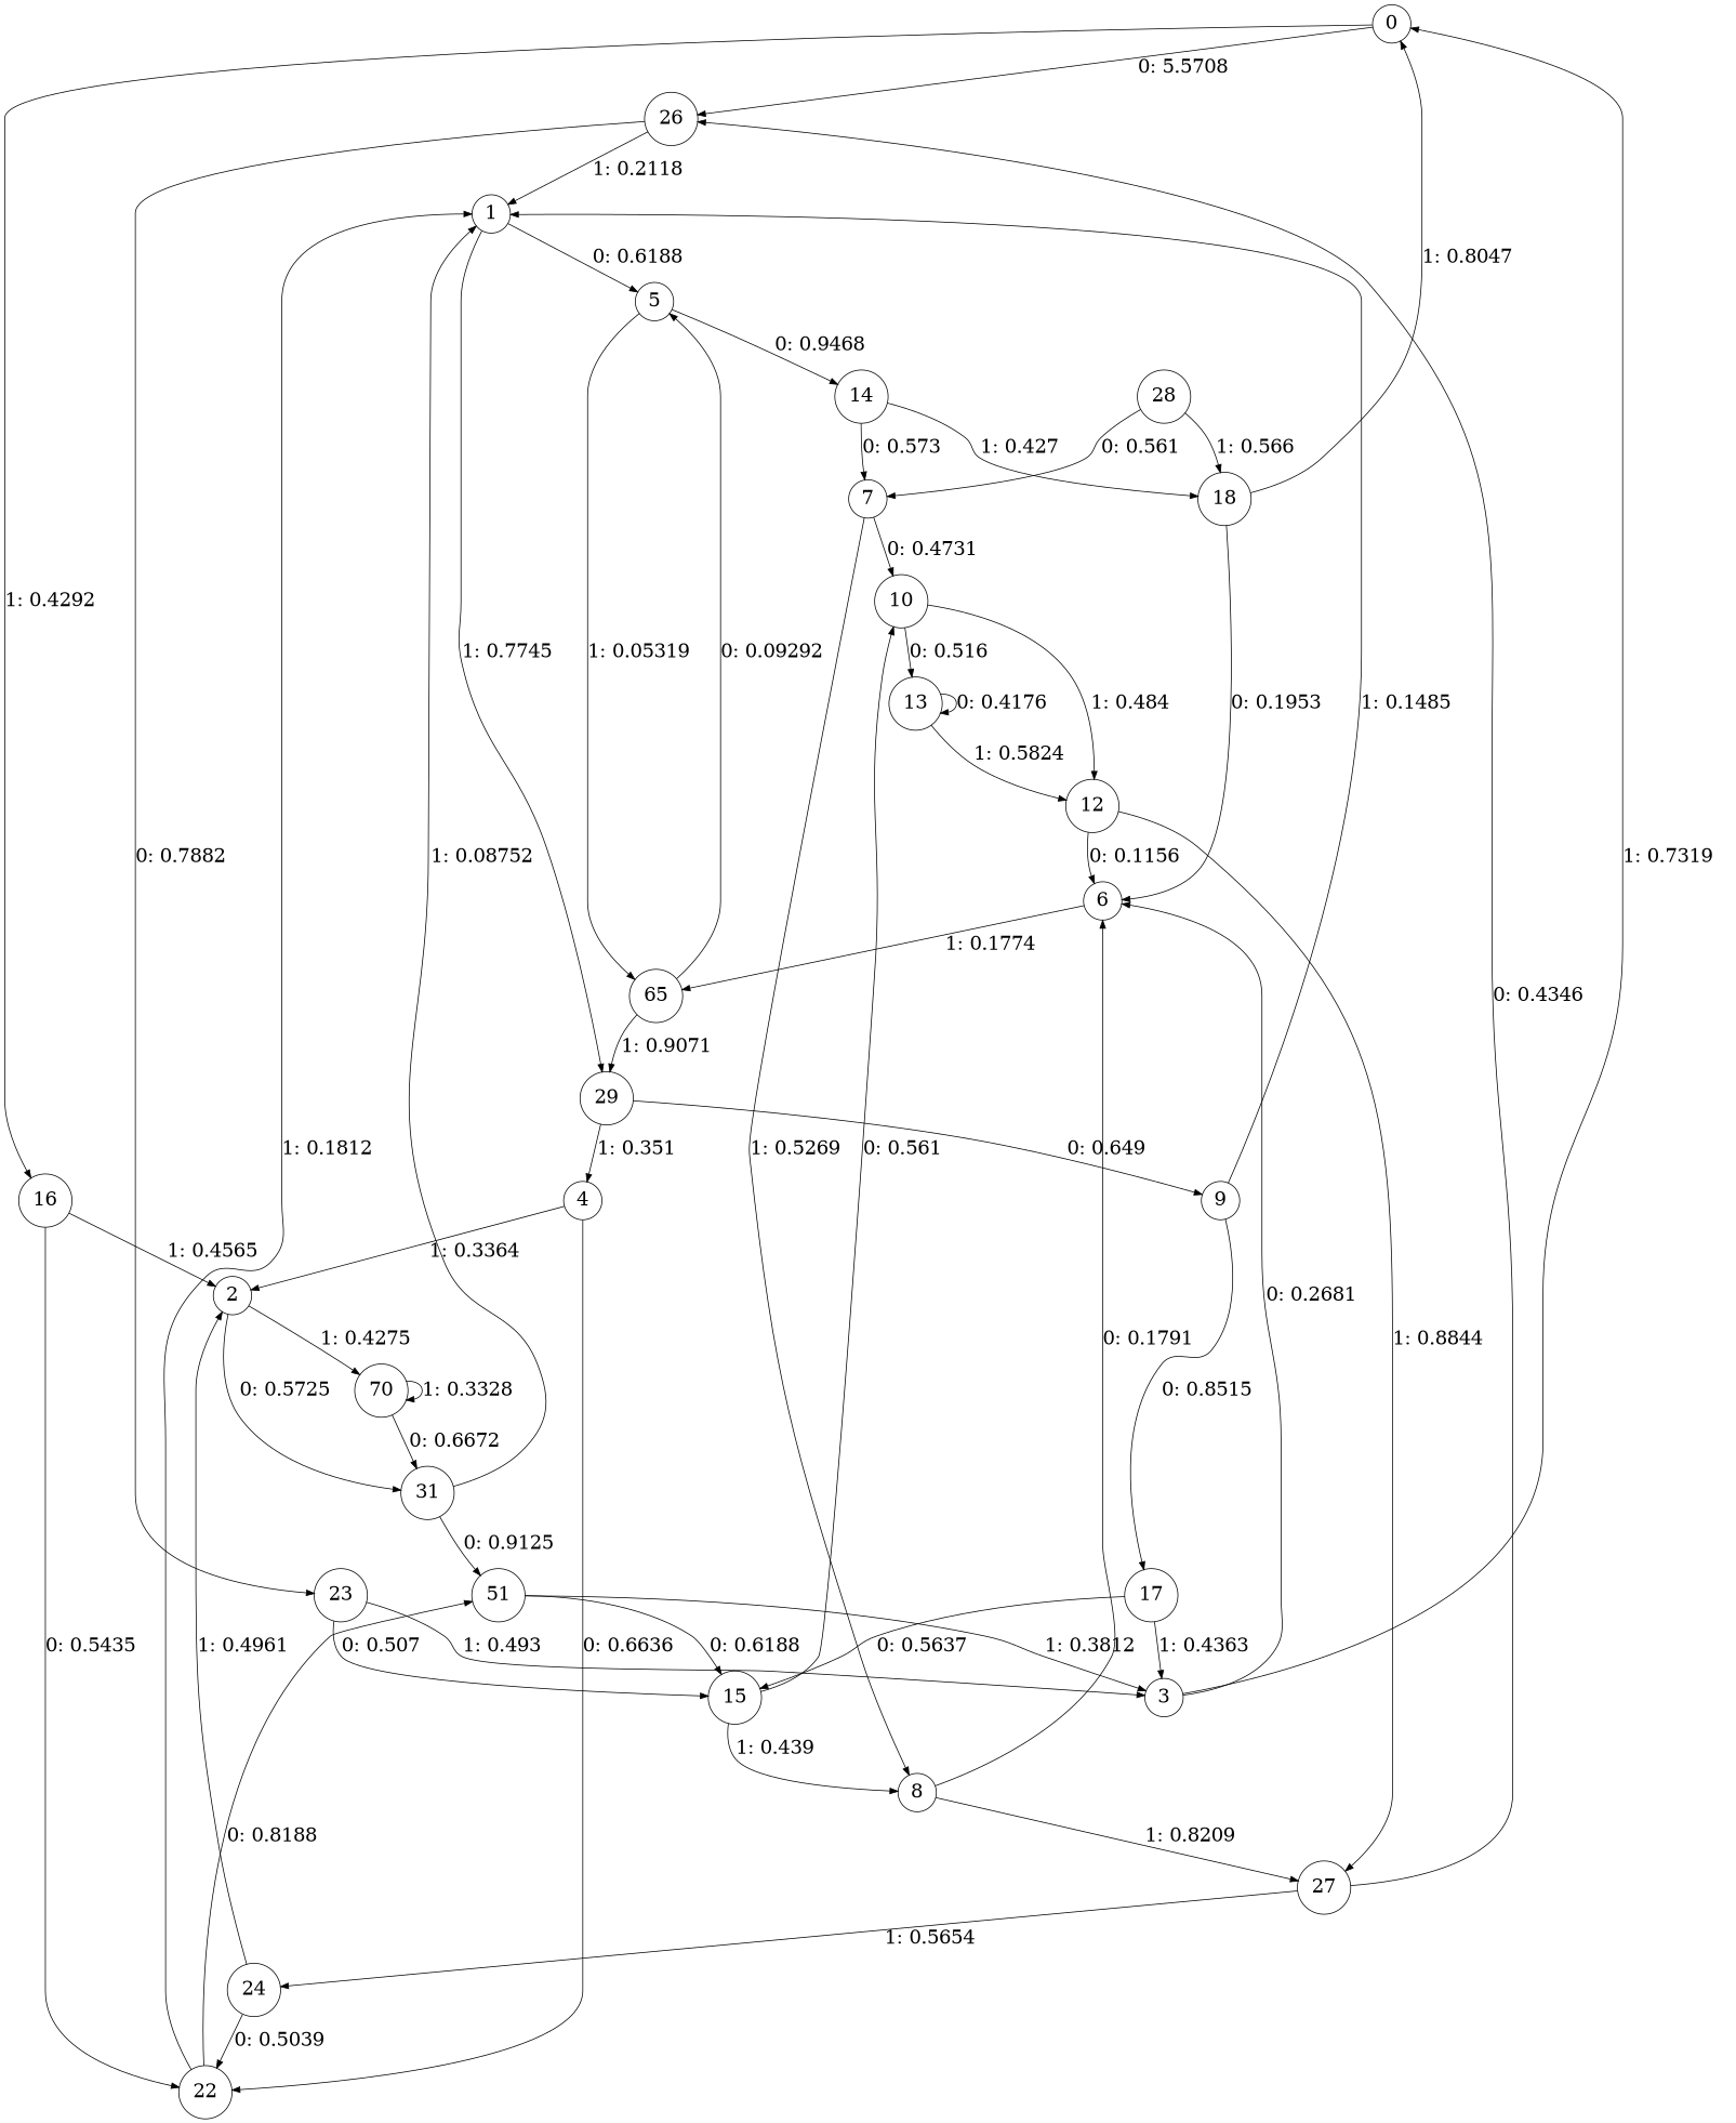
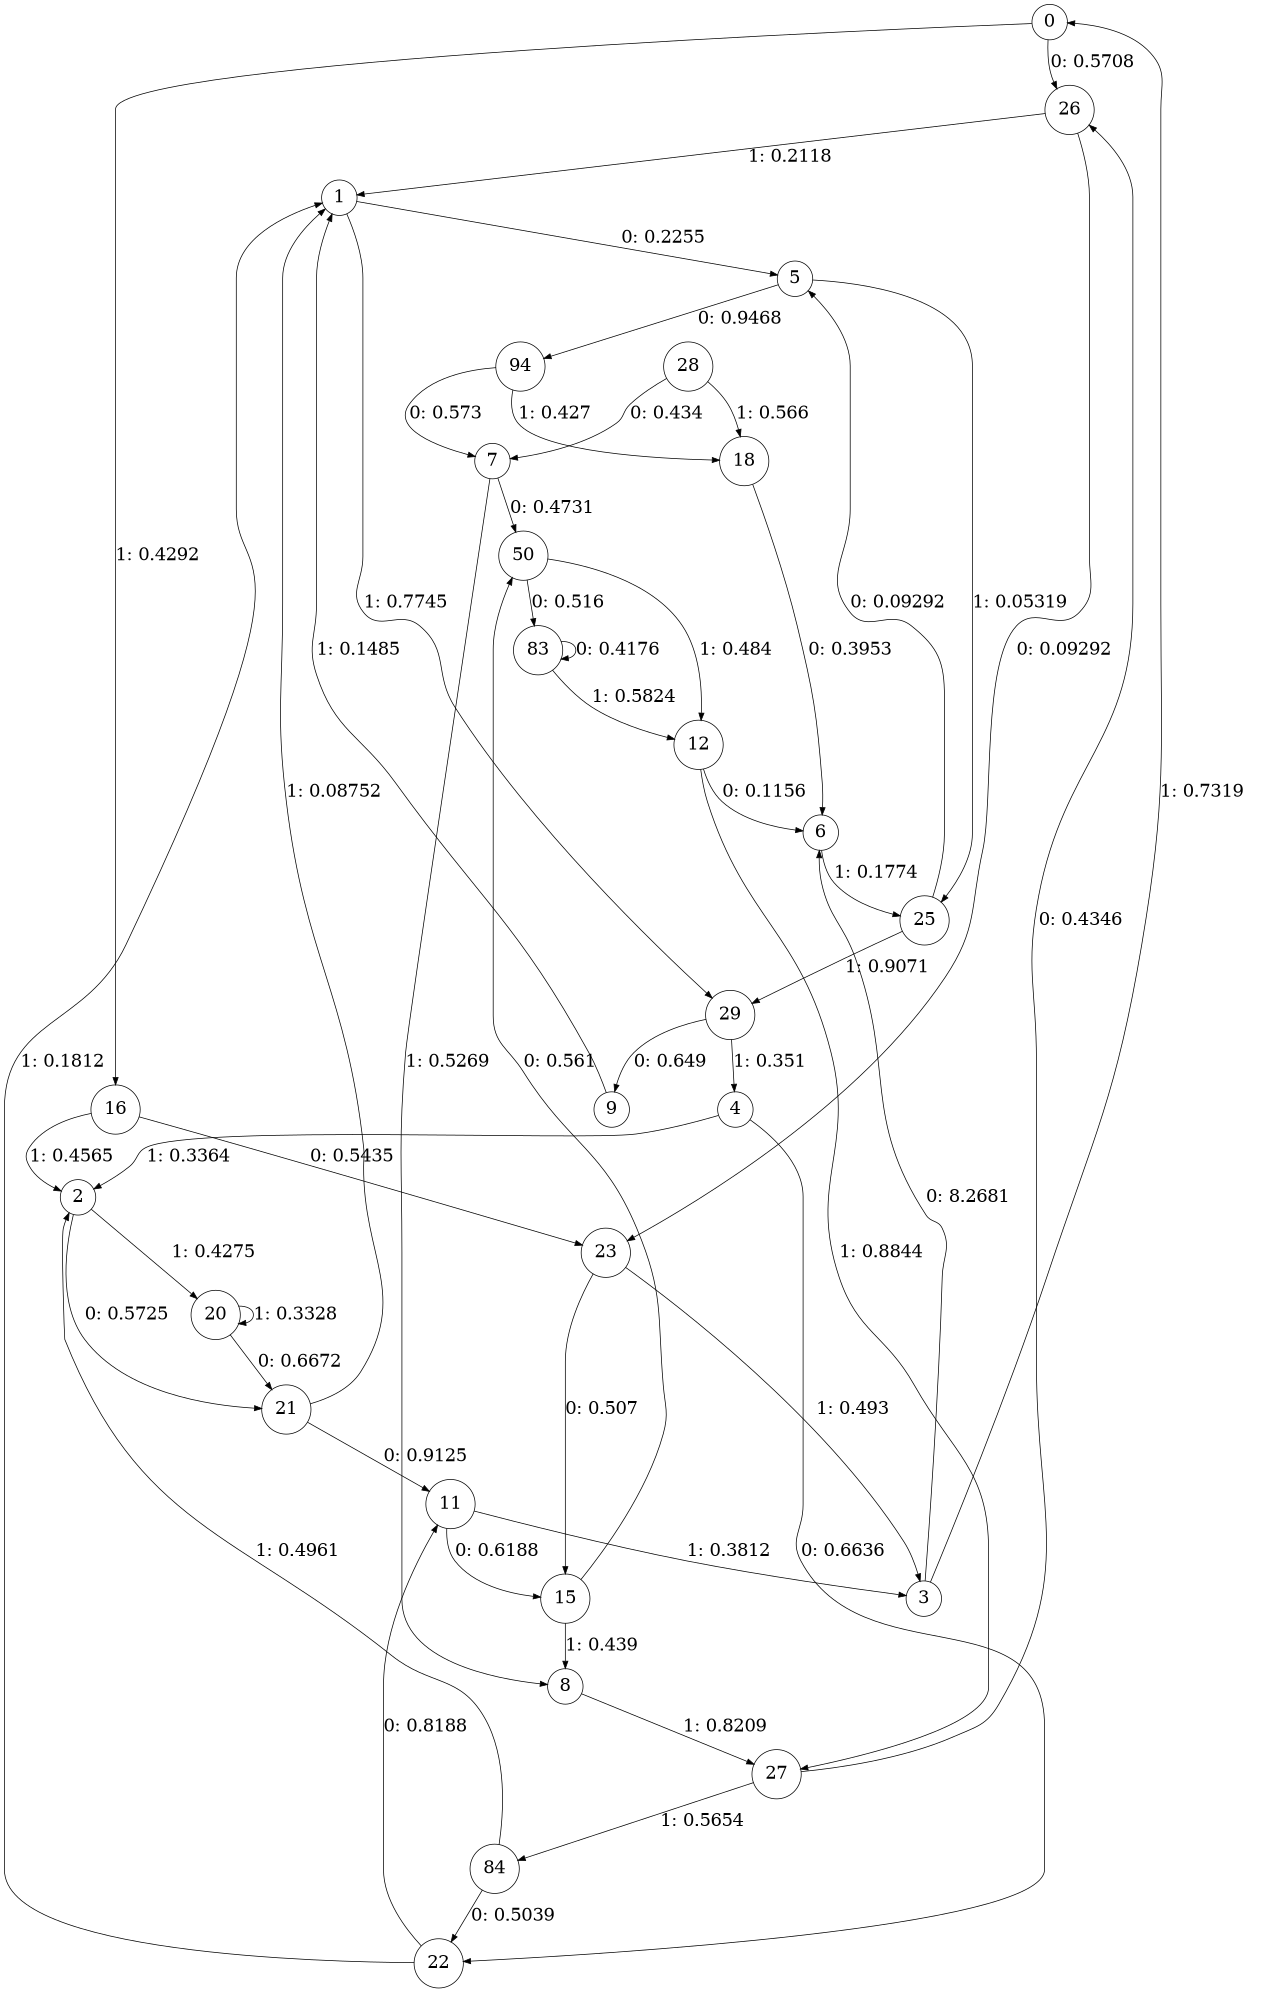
  digraph {
    node [fontsize=24 shape=circle]
    edge [fontsize=24]
    0
    26
    16
    1
    23
    2
    22
    5
    n9 [label=29]
    3
    15
-   21 [label=31]
-   20 [label=70]
-   11 [label=51]
-   14
-   25 [label=65]
+   21
+   20
+   11
+   14 [label=94]
+   25
    4
    9
    7
    18
-   17
    6
    28
-   10
+   10 [label=50]
    8
-   13
+   13 [label=83]
    12
    27
-   24
-   0 -> 26 [label="0: 5.5708   "]
+   24 [label=84]
+   0 -> 26 [label="0: 0.5708   "]
    0 -> 16 [label="1: 0.4292   "]
    26 -> 1 [label="1: 0.2118   "]
-   26 -> 23 [label="0: 0.7882   "]
+   26 -> 23 [label="0: 0.09292  "]
    16 -> 2 [label="1: 0.4565   "]
-   16 -> 22 [label="0: 0.5435   "]
-   1 -> 5 [label="0: 0.6188   "]
+   16 -> 23 [label="0: 0.5435   "]
+   1 -> 5 [label="0: 0.2255   "]
    1 -> n9 [label="1: 0.7745   "]
    23 -> 3 [label="1: 0.493    "]
    23 -> 15 [label="0: 0.507    "]
    2 -> 21 [label="0: 0.5725   "]
    2 -> 20 [label="1: 0.4275   "]
    22 -> 1 [label="1: 0.1812   "]
    22 -> 11 [label="0: 0.8188   "]
    5 -> 14 [label="0: 0.9468   "]
    5 -> 25 [label="1: 0.05319  "]
    n9 -> 4 [label="1: 0.351    "]
    n9 -> 9 [label="0: 0.649    "]
    3 -> 0 [label="1: 0.7319   "]
-   3 -> 6 [label="0: 0.2681   "]
+   3 -> 6 [label="0: 8.2681   "]
    15 -> 10 [label="0: 0.561    "]
    15 -> 8 [label="1: 0.439    "]
    21 -> 1 [label="1: 0.08752  "]
    21 -> 11 [label="0: 0.9125   "]
    20 -> 21 [label="0: 0.6672   "]
    20 -> 20 [label="1: 0.3328   "]
    11 -> 3 [label="1: 0.3812   "]
    11 -> 15 [label="0: 0.6188   "]
    14 -> 7 [label="0: 0.573    "]
    14 -> 18 [label="1: 0.427    "]
    25 -> 5 [label="0: 0.09292  "]
    25 -> n9 [label="1: 0.9071   "]
    4 -> 2 [label="1: 0.3364   "]
    4 -> 22 [label="0: 0.6636   "]
    9 -> 1 [label="1: 0.1485   "]
-   9 -> 17 [label="0: 0.8515   "]
    7 -> 10 [label="0: 0.4731   "]
    7 -> 8 [label="1: 0.5269   "]
-   18 -> 0 [label="1: 0.8047   "]
-   18 -> 6 [label="0: 0.1953   "]
-   17 -> 3 [label="1: 0.4363   "]
-   17 -> 15 [label="0: 0.5637   "]
+   18 -> 6 [label="0: 0.3953   "]
    6 -> 25 [label="1: 0.1774   "]
-   28 -> 7 [label="0: 0.561    "]
+   28 -> 7 [label="0: 0.434    "]
    28 -> 18 [label="1: 0.566    "]
    10 -> 13 [label="0: 0.516    "]
    10 -> 12 [label="1: 0.484    "]
-   8 -> 6 [label="0: 0.1791   "]
    8 -> 27 [label="1: 0.8209   "]
    13 -> 13 [label="0: 0.4176   "]
    13 -> 12 [label="1: 0.5824   "]
    12 -> 6 [label="0: 0.1156   "]
    12 -> 27 [label="1: 0.8844   "]
    27 -> 26 [label="0: 0.4346   "]
    27 -> 24 [label="1: 0.5654   "]
    24 -> 2 [label="1: 0.4961   "]
    24 -> 22 [label="0: 0.5039   "]
  }
